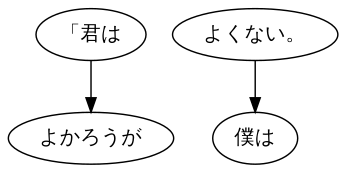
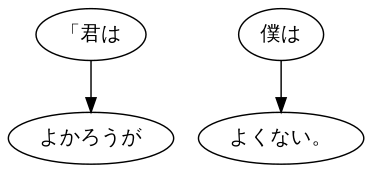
  digraph {
    n1 [label="「君は"]
    n2 [label="よかろうが"]
    n3 [label="よくない。"]
    n4 [label="僕は"]
    n1 -> n2
-   n3 -> n4
+   n4 -> n3
  }
